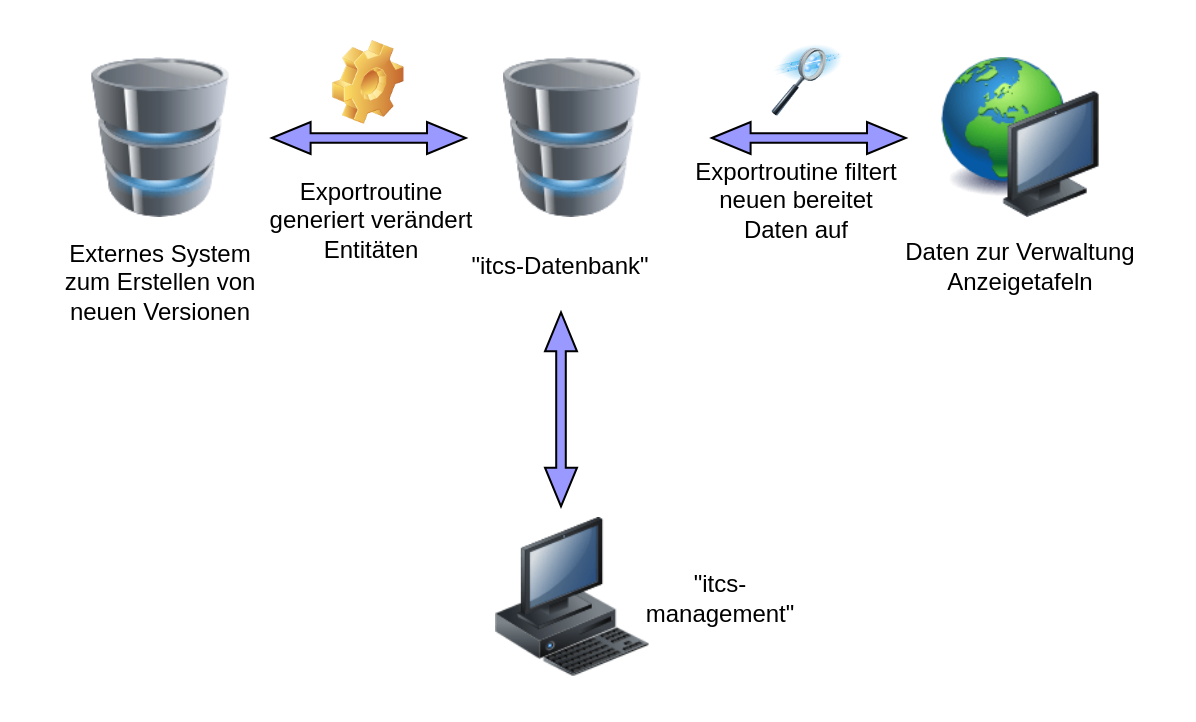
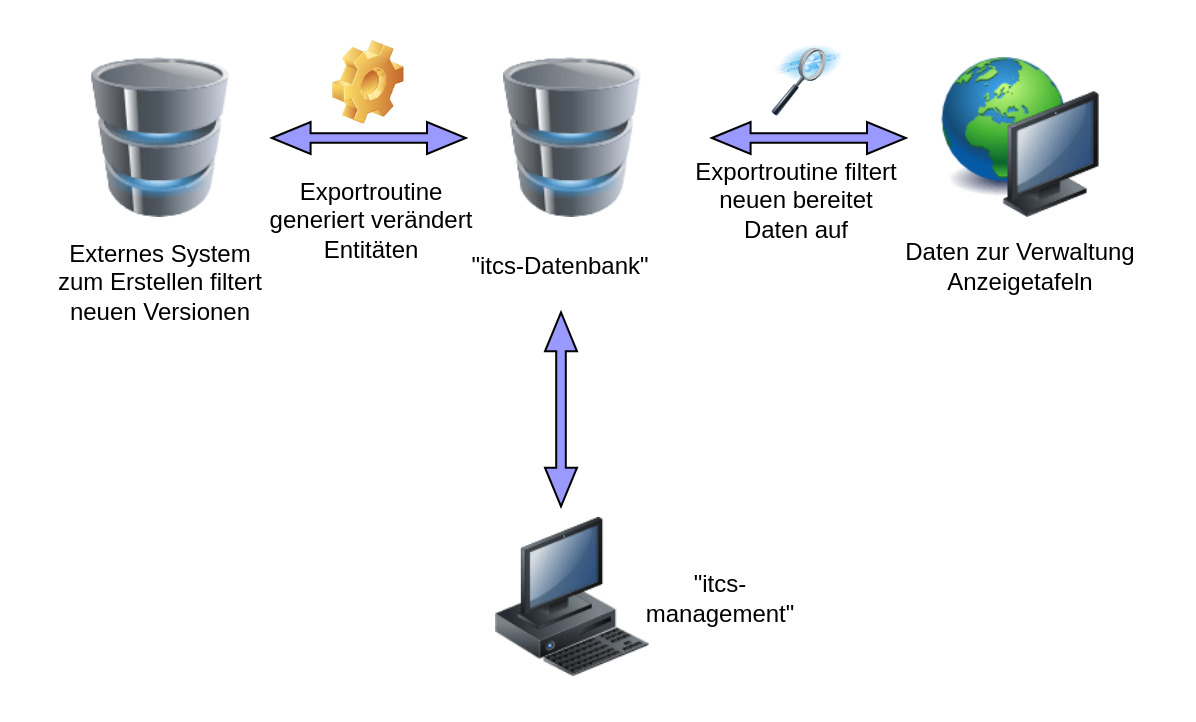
  <mxCell id="0" />
  <mxCell id="1" parent="0" />
- <mxCell id="2" value="Externes System&lt;div&gt;zum Erstellen von neuen Versionen&lt;/div&gt;" style="text;html=1;align=center;verticalAlign=middle;whiteSpace=wrap;rounded=0;" parent="1" vertex="1"><mxGeometry x="20" y="110.73" width="120" height="60" as="geometry" /></mxCell>
+ <mxCell id="2" value="Externes System&lt;div&gt;zum Erstellen filtert neuen Versionen&lt;/div&gt;" style="text;html=1;align=center;verticalAlign=middle;whiteSpace=wrap;rounded=0;" parent="1" vertex="1"><mxGeometry x="20" y="110.73" width="120" height="60" as="geometry" /></mxCell>
  <mxCell id="3" value="&quot;itcs-Datenbank&quot;" style="text;html=1;align=center;verticalAlign=middle;whiteSpace=wrap;rounded=0;" parent="1" vertex="1"><mxGeometry x="219" y="110.73" width="122" height="45" as="geometry" /></mxCell>
  <mxCell id="4" value="Daten zur Verwaltung Anzeigetafeln" style="text;html=1;align=center;verticalAlign=middle;whiteSpace=wrap;rounded=0;" parent="1" vertex="1"><mxGeometry x="444" y="110.73" width="132" height="45" as="geometry" /></mxCell>
  <mxCell id="5" value="" style="image;html=1;image=img/lib/clip_art/computers/Database_128x128.png" parent="1" vertex="1"><mxGeometry x="40" y="28.5" width="80" height="80" as="geometry" /></mxCell>
  <mxCell id="6" value="" style="image;html=1;image=img/lib/clip_art/computers/Database_128x128.png" parent="1" vertex="1"><mxGeometry x="245.9" y="28.5" width="80" height="80" as="geometry" /></mxCell>
  <mxCell id="7" value="" style="image;html=1;image=img/lib/clip_art/computers/Workstation_128x128.png" parent="1" vertex="1"><mxGeometry x="245.9" y="258.5" width="80" height="80" as="geometry" /></mxCell>
  <mxCell id="8" value="" style="shape=doubleArrow;direction=south;whiteSpace=wrap;html=1;fillColor=#9999FF;" parent="1" vertex="1"><mxGeometry x="272" y="155.73" width="16" height="97" as="geometry" /></mxCell>
  <mxCell id="9" value="&quot;itcs-management&quot;" style="text;html=1;align=center;verticalAlign=middle;whiteSpace=wrap;rounded=0;" parent="1" vertex="1"><mxGeometry x="320" y="278.5" width="80" height="40" as="geometry" /></mxCell>
  <mxCell id="10" value="" style="shape=doubleArrow;direction=south;whiteSpace=wrap;html=1;fillColor=#9999FF;rotation=-90;" parent="1" vertex="1"><mxGeometry x="175.9" y="20" width="16" height="97" as="geometry" /></mxCell>
  <mxCell id="11" value="" style="image;html=1;image=img/lib/clip_art/computers/Data_Filtering_128x128.png" parent="1" vertex="1"><mxGeometry x="385.9" y="20" width="36" height="40" as="geometry" /></mxCell>
  <mxCell id="12" value="" style="shape=doubleArrow;direction=south;whiteSpace=wrap;html=1;fillColor=#9999FF;rotation=-90;" parent="1" vertex="1"><mxGeometry x="395.9" y="20" width="16" height="97" as="geometry" /></mxCell>
  <mxCell id="13" value="Exportroutine filtert neuen bereitet Daten auf" style="text;html=1;align=center;verticalAlign=middle;whiteSpace=wrap;rounded=0;" parent="1" vertex="1"><mxGeometry x="345" y="80" width="106.1" height="40" as="geometry" /></mxCell>
  <mxCell id="14" value="" style="image;html=1;image=img/lib/clip_art/computers/Network_128x128.png" parent="1" vertex="1"><mxGeometry x="470" y="28.5" width="80" height="80" as="geometry" /></mxCell>
  <mxCell id="15" value="Exportroutine&lt;div&gt;generiert verändert Entitäten&lt;/div&gt;" style="text;html=1;align=center;verticalAlign=middle;whiteSpace=wrap;rounded=0;" parent="1" vertex="1"><mxGeometry x="130.85" y="90" width="109.15" height="40" as="geometry" /></mxCell>
  <mxCell id="16" value="" style="shape=image;html=1;verticalLabelPosition=bottom;verticalAlign=top;imageAspect=1;aspect=fixed;image=img/clipart/Gear_128x128.png" parent="1" vertex="1"><mxGeometry x="166" y="20" width="35.8" height="42" as="geometry" /></mxCell>
